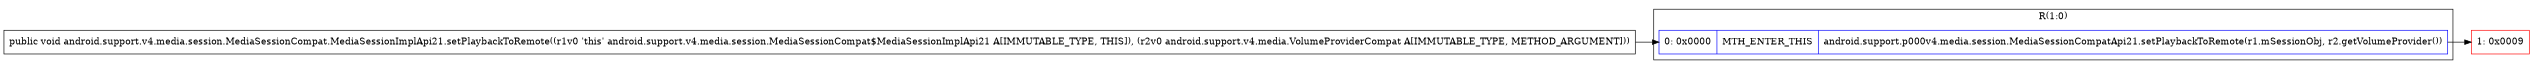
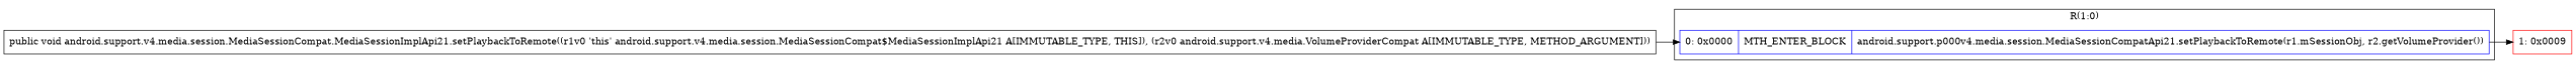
  digraph {
    rankdir=LR
    node [shape=record]
-   n1 [color=blue label="{0\:\ 0x0000|MTH_ENTER_THIS\l|android.support.p000v4.media.session.MediaSessionCompatApi21.setPlaybackToRemote(r1.mSessionObj, r2.getVolumeProvider())\l}"]
+   n1 [color=blue label="{0\:\ 0x0000|MTH_ENTER_BLOCK\l|android.support.p000v4.media.session.MediaSessionCompatApi21.setPlaybackToRemote(r1.mSessionObj, r2.getVolumeProvider())\l}"]
    n2 [color=red label="{1\:\ 0x0009}"]
    n3 [label="{public void android.support.v4.media.session.MediaSessionCompat.MediaSessionImplApi21.setPlaybackToRemote((r1v0 'this' android.support.v4.media.session.MediaSessionCompat$MediaSessionImplApi21 A[IMMUTABLE_TYPE, THIS]), (r2v0 android.support.v4.media.VolumeProviderCompat A[IMMUTABLE_TYPE, METHOD_ARGUMENT])) }"]
    subgraph cluster_1 {
      label="R(1:0)"
      n1
    }
    n1 -> n2
    n3 -> n1
  }
